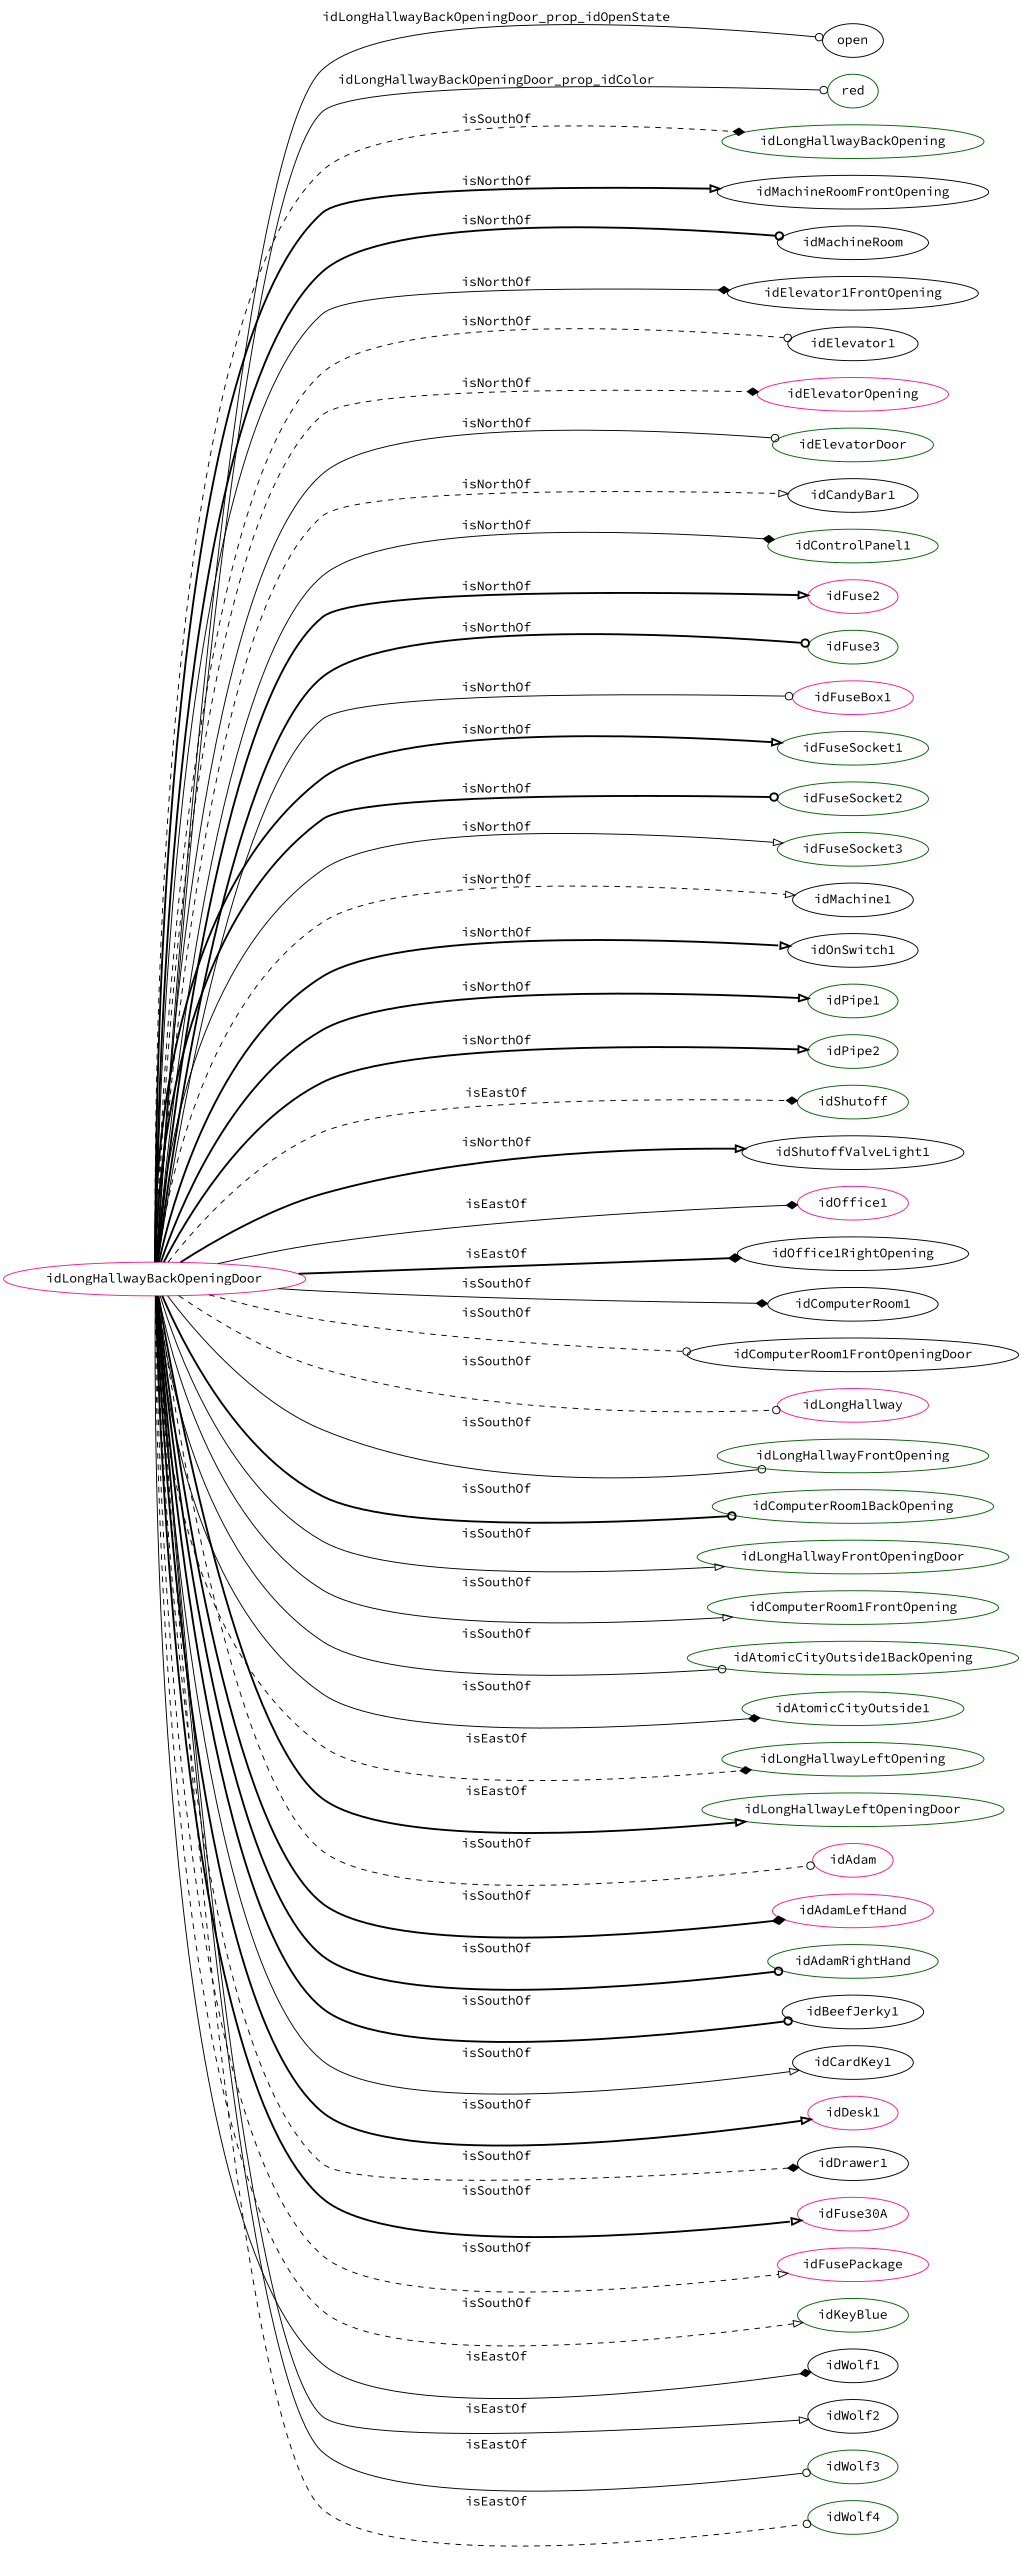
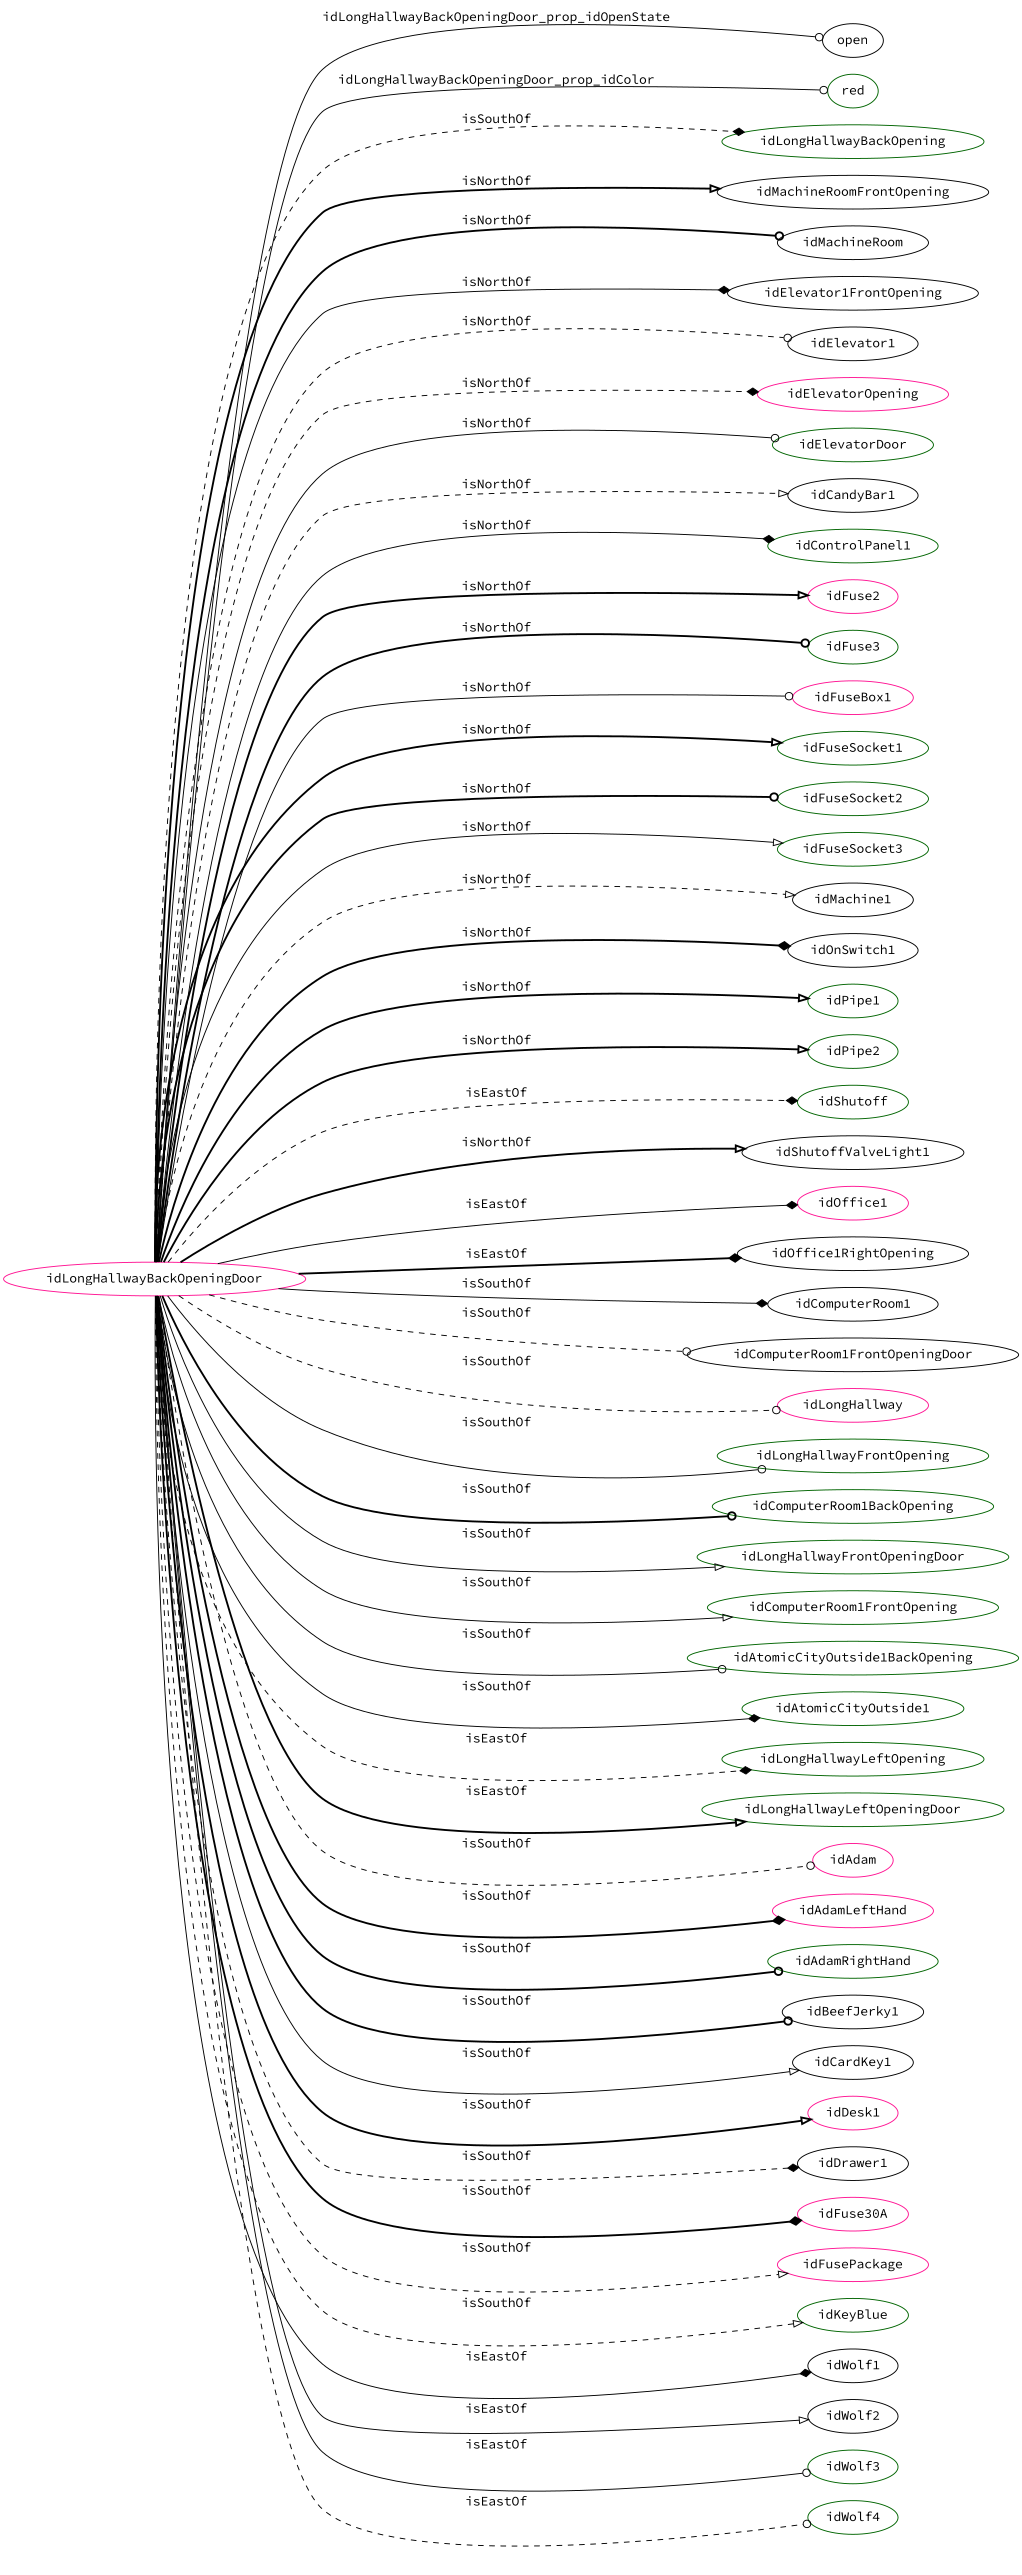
  strict digraph {
    fontname="Source Code Pro"
    rankdir=LR
    node [color=darkgreen fontname="Source Code Pro" node_type=entity_node]
    edge [arrowhead=odot edge_type=relationship fontname="Source Code Pro" style=solid]
    idLongHallwayBackOpeningDoor [color=deeppink]
    open [color=black node_type=property_node]
    red [node_type=property_node]
    idLongHallwayBackOpening
    idMachineRoomFrontOpening [color=black]
    idMachineRoom [color=black]
    idElevator1FrontOpening [color=black]
    idElevator1 [color=black]
    idElevatorOpening [color=deeppink]
    idElevatorDoor
    idCandyBar1 [color=black]
    idControlPanel1
    idFuse2 [color=deeppink]
    idFuse3
    idFuseBox1 [color=deeppink]
    idFuseSocket1
    idFuseSocket2
    idFuseSocket3
    idMachine1 [color=black]
    idOnSwitch1 [color=black]
    idPipe1
    idPipe2
    idShutoff
    idShutoffValveLight1 [color=black]
    idOffice1 [color=deeppink]
    idOffice1RightOpening [color=black]
    idComputerRoom1 [color=black]
    idComputerRoom1FrontOpeningDoor [color=black]
    idLongHallway [color=deeppink]
    idLongHallwayFrontOpening
    idComputerRoom1BackOpening
    idLongHallwayFrontOpeningDoor
    idComputerRoom1FrontOpening
    idAtomicCityOutside1BackOpening
    idAtomicCityOutside1
    idLongHallwayLeftOpening
    idLongHallwayLeftOpeningDoor
    idAdam [color=deeppink]
    idAdamLeftHand [color=deeppink]
    idAdamRightHand
    idBeefJerky1 [color=black]
    idCardKey1 [color=black]
    idDesk1 [color=deeppink]
    idDrawer1 [color=black]
    idFuse30A [color=deeppink]
    idFusePackage [color=deeppink]
    idKeyBlue
    idWolf1 [color=black]
    idWolf2 [color=black]
    idWolf3
    idWolf4
    idLongHallwayBackOpeningDoor -> open [edge_type=property label=idLongHallwayBackOpeningDoor_prop_idOpenState]
    idLongHallwayBackOpeningDoor -> red [edge_type=property label=idLongHallwayBackOpeningDoor_prop_idColor]
    idLongHallwayBackOpeningDoor -> idLongHallwayBackOpening [arrowhead=diamond label=isSouthOf style=dashed]
    idLongHallwayBackOpeningDoor -> idMachineRoomFrontOpening [arrowhead=onormal label=isNorthOf style=bold]
    idLongHallwayBackOpeningDoor -> idMachineRoom [label=isNorthOf style=bold]
    idLongHallwayBackOpeningDoor -> idElevator1FrontOpening [arrowhead=diamond label=isNorthOf]
    idLongHallwayBackOpeningDoor -> idElevator1 [label=isNorthOf style=dashed]
    idLongHallwayBackOpeningDoor -> idElevatorOpening [arrowhead=diamond label=isNorthOf style=dashed]
    idLongHallwayBackOpeningDoor -> idElevatorDoor [label=isNorthOf]
    idLongHallwayBackOpeningDoor -> idCandyBar1 [arrowhead=onormal label=isNorthOf style=dashed]
    idLongHallwayBackOpeningDoor -> idControlPanel1 [arrowhead=diamond label=isNorthOf]
    idLongHallwayBackOpeningDoor -> idFuse2 [arrowhead=onormal label=isNorthOf style=bold]
    idLongHallwayBackOpeningDoor -> idFuse3 [label=isNorthOf style=bold]
    idLongHallwayBackOpeningDoor -> idFuseBox1 [label=isNorthOf]
    idLongHallwayBackOpeningDoor -> idFuseSocket1 [arrowhead=onormal label=isNorthOf style=bold]
    idLongHallwayBackOpeningDoor -> idFuseSocket2 [label=isNorthOf style=bold]
    idLongHallwayBackOpeningDoor -> idFuseSocket3 [arrowhead=onormal label=isNorthOf]
    idLongHallwayBackOpeningDoor -> idMachine1 [arrowhead=onormal label=isNorthOf style=dashed]
-   idLongHallwayBackOpeningDoor -> idOnSwitch1 [arrowhead=onormal label=isNorthOf style=bold]
+   idLongHallwayBackOpeningDoor -> idOnSwitch1 [arrowhead=diamond label=isNorthOf style=bold]
    idLongHallwayBackOpeningDoor -> idPipe1 [arrowhead=onormal label=isNorthOf style=bold]
    idLongHallwayBackOpeningDoor -> idPipe2 [arrowhead=onormal label=isNorthOf style=bold]
    idLongHallwayBackOpeningDoor -> idShutoff [arrowhead=diamond label=isEastOf style=dashed]
    idLongHallwayBackOpeningDoor -> idShutoffValveLight1 [arrowhead=onormal label=isNorthOf style=bold]
    idLongHallwayBackOpeningDoor -> idOffice1 [arrowhead=diamond label=isEastOf]
    idLongHallwayBackOpeningDoor -> idOffice1RightOpening [arrowhead=diamond label=isEastOf style=bold]
    idLongHallwayBackOpeningDoor -> idComputerRoom1 [arrowhead=diamond label=isSouthOf]
    idLongHallwayBackOpeningDoor -> idComputerRoom1FrontOpeningDoor [label=isSouthOf style=dashed]
    idLongHallwayBackOpeningDoor -> idLongHallway [label=isSouthOf style=dashed]
    idLongHallwayBackOpeningDoor -> idLongHallwayFrontOpening [label=isSouthOf]
    idLongHallwayBackOpeningDoor -> idComputerRoom1BackOpening [label=isSouthOf style=bold]
    idLongHallwayBackOpeningDoor -> idLongHallwayFrontOpeningDoor [arrowhead=onormal label=isSouthOf]
    idLongHallwayBackOpeningDoor -> idComputerRoom1FrontOpening [arrowhead=onormal label=isSouthOf]
    idLongHallwayBackOpeningDoor -> idAtomicCityOutside1BackOpening [label=isSouthOf]
    idLongHallwayBackOpeningDoor -> idAtomicCityOutside1 [arrowhead=diamond label=isSouthOf]
    idLongHallwayBackOpeningDoor -> idLongHallwayLeftOpening [arrowhead=diamond label=isEastOf style=dashed]
    idLongHallwayBackOpeningDoor -> idLongHallwayLeftOpeningDoor [arrowhead=onormal label=isEastOf style=bold]
    idLongHallwayBackOpeningDoor -> idAdam [label=isSouthOf style=dashed]
    idLongHallwayBackOpeningDoor -> idAdamLeftHand [arrowhead=diamond label=isSouthOf style=bold]
    idLongHallwayBackOpeningDoor -> idAdamRightHand [label=isSouthOf style=bold]
    idLongHallwayBackOpeningDoor -> idBeefJerky1 [label=isSouthOf style=bold]
    idLongHallwayBackOpeningDoor -> idCardKey1 [arrowhead=onormal label=isSouthOf]
    idLongHallwayBackOpeningDoor -> idDesk1 [arrowhead=onormal label=isSouthOf style=bold]
    idLongHallwayBackOpeningDoor -> idDrawer1 [arrowhead=diamond label=isSouthOf style=dashed]
-   idLongHallwayBackOpeningDoor -> idFuse30A [arrowhead=onormal label=isSouthOf style=bold]
+   idLongHallwayBackOpeningDoor -> idFuse30A [arrowhead=diamond label=isSouthOf style=bold]
    idLongHallwayBackOpeningDoor -> idFusePackage [arrowhead=onormal label=isSouthOf style=dashed]
    idLongHallwayBackOpeningDoor -> idKeyBlue [arrowhead=onormal label=isSouthOf style=dashed]
    idLongHallwayBackOpeningDoor -> idWolf1 [arrowhead=diamond label=isEastOf]
    idLongHallwayBackOpeningDoor -> idWolf2 [arrowhead=onormal label=isEastOf]
    idLongHallwayBackOpeningDoor -> idWolf3 [label=isEastOf]
    idLongHallwayBackOpeningDoor -> idWolf4 [label=isEastOf style=dashed]
  }
